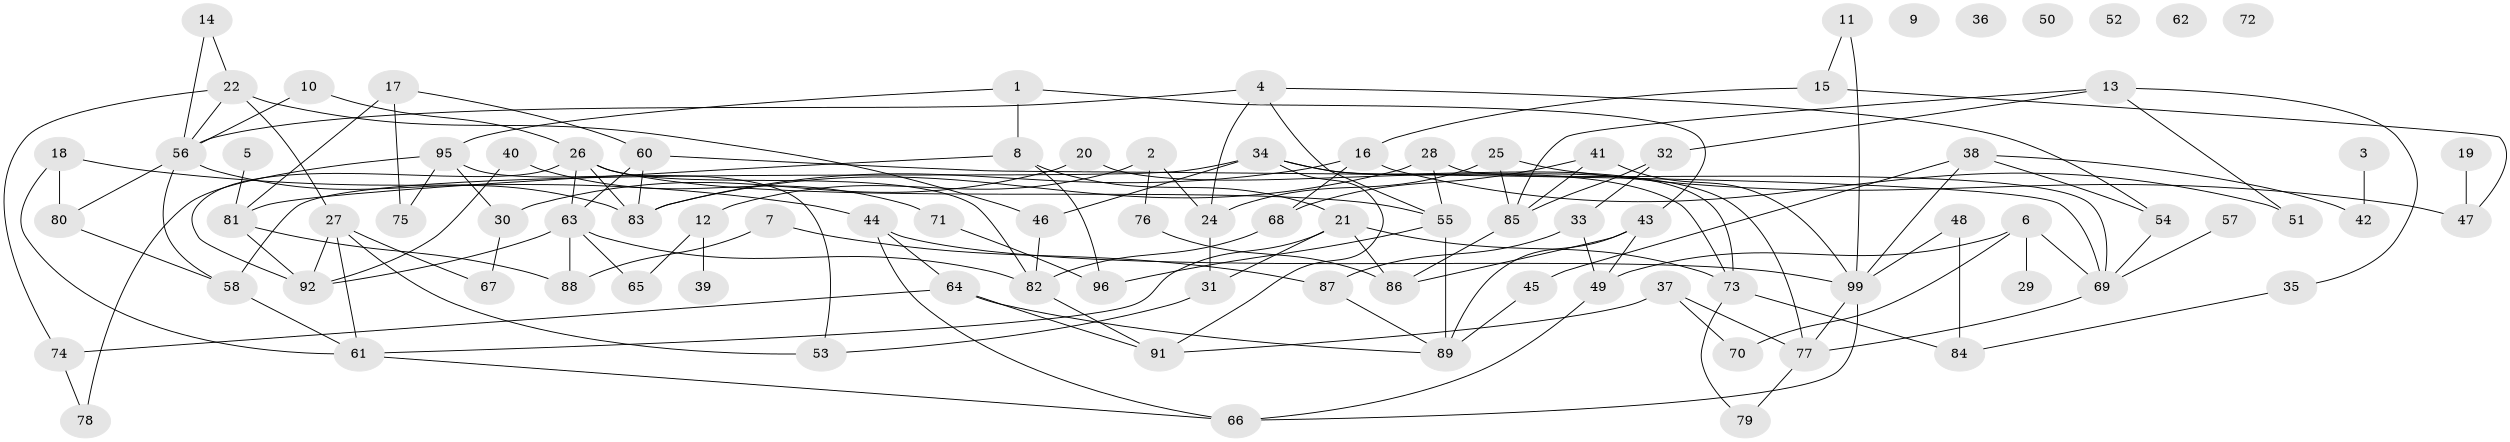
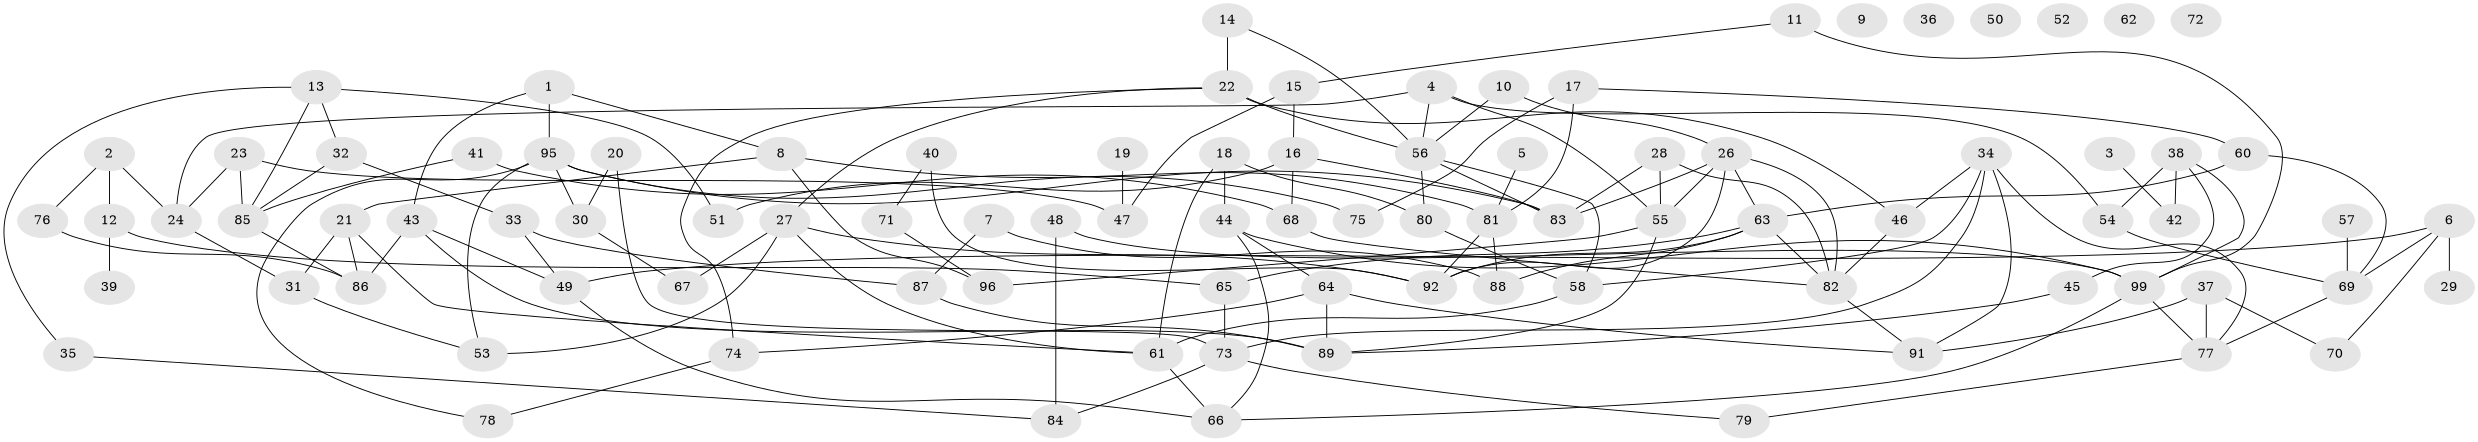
  graph {
    fontname="DejaVu Serif"
    node [color=gray90 fontname="DejaVu Serif" style=filled]
    edge [fontname="DejaVu Serif"]
    1
    8
    n3 [label=95]
    43
    81
    21
    n7 [label=96]
    83
    75
    30
    53
    78
    49
    86
    89
    2
    12
    24
    76
    39
    65
    31
    3
    42
    4
    54
    55
    56
    69
    80
    58
    5
    88
    92
    6
    29
    70
    66
    77
    7
    87
    61
    9
    10
    26
    63
    82
    11
    15
    n50 [label=99]
    16
    47
    73
    13
    32
    35
    51
    85
    33
    84
    14
    22
    27
    46
    74
    68
    17
    60
    18
    44
    64
    19
    20
    67
    79
-   23 [label=25]
+   23
    91
    28
    34
    36
    37
    38
    45
    40
    71
    41
    48
    50
    52
    57
    62
    72
    1 -- 8
    1 -- n3
    1 -- 43
    8 -- 81
    8 -- 21
    8 -- n7
-   60 -- 83
+   n3 -- 83
    n3 -- 75
    n3 -- 30
    n3 -- 53
    n3 -- 78
    43 -- 49
    43 -- 86
    43 -- 89
    81 -- 88
    81 -- 92
    21 -- 86
    21 -- 31
    21 -- 61
    30 -- 67
    49 -- 66
    2 -- 12
    2 -- 24
    2 -- 76
    12 -- 39
    12 -- 65
    24 -- 31
    76 -- 86
-   21 -- 73
+   65 -- 73
    31 -- 53
    3 -- 42
    4 -- 24
    4 -- 54
    4 -- 55
    4 -- 56
    54 -- 69
    55 -- n7
    55 -- 89
    56 -- 83
    56 -- 80
    56 -- 58
    69 -- 77
    80 -- 58
    58 -- 61
    5 -- 81
    6 -- 49
    6 -- 69
    6 -- 29
    6 -- 70
    77 -- 79
    7 -- 88
    7 -- 87
    87 -- 89
    61 -- 66
    10 -- 56
    10 -- 26
    26 -- 83
    26 -- 55
    26 -- 92
    26 -- 63
    26 -- 82
    63 -- 65
    63 -- 88
    63 -- 92
    63 -- 82
    82 -- 91
    11 -- 15
    11 -- n50
    15 -- 16
    15 -- 47
    n50 -- 66
    n50 -- 77
    16 -- 83
    16 -- 51
    16 -- 68
    73 -- 84
    73 -- 79
    13 -- 32
    13 -- 35
    13 -- 51
    13 -- 85
    32 -- 85
    32 -- 33
    35 -- 84
    85 -- 86
    33 -- 49
    33 -- 87
    14 -- 56
    14 -- 22
    22 -- 56
    22 -- 27
    22 -- 46
    22 -- 74
    27 -- 53
    27 -- 92
    27 -- 61
    27 -- 67
    46 -- 82
    74 -- 78
    68 -- 82
    17 -- 81
    17 -- 75
    17 -- 60
    60 -- 69
    60 -- 63
    18 -- 80
    18 -- 61
    18 -- 44
    44 -- 66
    44 -- n50
    44 -- 64
    64 -- 89
    64 -- 74
    64 -- 91
    19 -- 47
    20 -- 30
    20 -- 73
    23 -- 24
    23 -- 47
    23 -- 85
    28 -- 83
    28 -- 55
-   28 -- 69
+   28 -- 82
    34 -- 58
    34 -- 77
    34 -- 73
    34 -- 46
    34 -- 91
    37 -- 70
    37 -- 77
    37 -- 91
    38 -- 42
    38 -- 54
    38 -- n50
    38 -- 45
    45 -- 89
    40 -- 92
    40 -- 71
    71 -- n7
-   41 -- n50
    41 -- 85
    41 -- 68
    48 -- n50
    48 -- 84
    57 -- 69
  }
